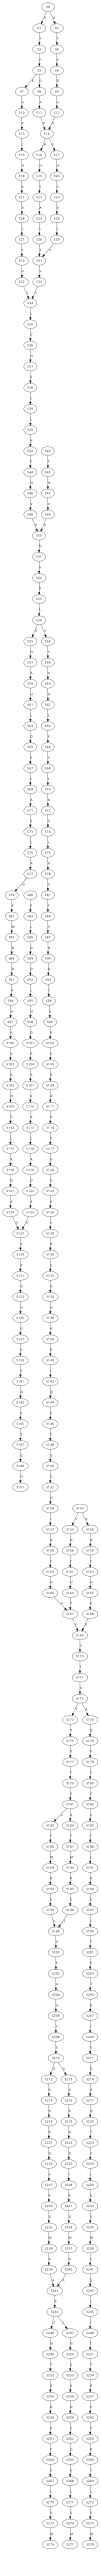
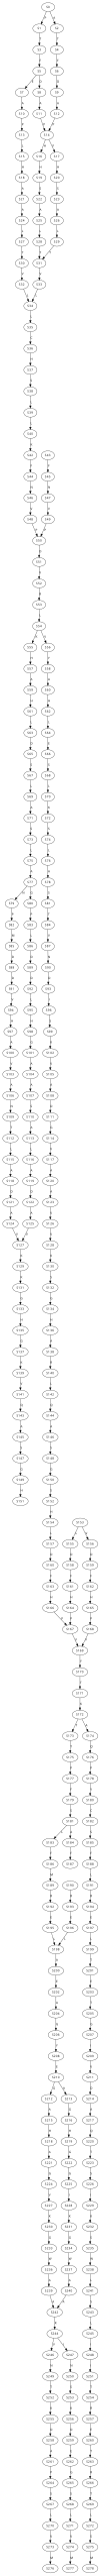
  strict digraph {
    fontname="Open Sans"
    node [fontname="Open Sans"]
    edge [fontname="Open Sans"]
    S0
    S1
    S2
    S3
    S4
    S5
    S6
    S7
    S8
    S9
    S10
    S11
    S12
    S13
    S14
    S15
    S16
    S17
    S18
    S19
    S20
    S21
    S22
    S23
    S24
    S25
    S26
    S27
    S28
    S29
    S30
    S31
    S32
    S33
    S34
    S35
    S36
    S37
    S38
    S39
    S40
    S42
    S44
    S43
    S45
    S46
    S47
    S48
    S49
    S50
    S51
    S52
    S53
    S54
    S55
    S56
    S57
    S58
    S59
    S60
    S61
    S62
    S63
    S64
    S65
    S66
    S67
    S68
    S69
    S70
    S71
    S72
    S73
    S74
    S75
    S76
    S77
    S78
    S79
    S80
    S81
    S82
    S83
    S84
    S85
    S86
    S87
    S88
    S89
    S90
    S91
    S92
    S93
    S94
    S95
    S96
    S97
    S98
    S99
    S100
    S101
    S102
    S103
    S104
    S105
    S106
    S107
    S108
    S109
    S110
    S111
    S112
    S113
    S114
    S115
    S116
    S117
    S118
    S119
    S120
    S121
    S122
    S123
    S124
    S125
    S126
    S127
    S128
    S129
    S130
    S131
    S132
    S133
    S134
    S135
    S136
    S137
    S138
    S139
    S140
    S141
    S142
    S143
    S144
    S145
    S146
    S147
    S148
    S149
    S150
    S151
    S152
    S154
    S153
    S155
    S156
    S157
    S158
    S159
    S160
    S161
    S162
    S163
    S164
    S165
    S166
    S167
    S168
    S169
    S170
    S171
    S172
    S173
    S174
    S175
    S176
    S177
    S178
    S179
    S180
    S181
    S182
    S183
    S184
    S185
    S186
    S187
    S188
    S189
    S190
    S191
    S192
    S193
    S194
    S195
    S196
    S197
    S198
    S199
    S200
    S201
    S202
    S203
    S204
    S205
    S206
    S207
    S208
    S209
    S210
    S211
    S212
    S213
    S214
    S215
    S216
    S217
    S218
    S219
    S220
    S221
    S222
    S223
    S224
    S225
    S226
    S227
    S228
    S229
    S230
    S231
    S232
    S233
    S234
    S235
    S236
    S237
    S238
    S239
    S240
    S241
    S242
    S243
    S244
    S245
    S246
    S247
    S248
    S249
    S250
    S251
    S252
    S253
    S254
    S255
    S256
    S257
    S258
    S259
    S260
    S261
    S262
    S263
    S264
    S265
    S266
    S267
    S268
    S269
    S270
    S271
    S272
    S273
    S274
    S275
    S276
    S277
    S278
    S0 -> S1 [label=P]
    S0 -> S2 [label=A]
    S1 -> S3 [label=T]
    S2 -> S4 [label=T]
    S3 -> S5 [label=F]
    S4 -> S6 [label=F]
    S5 -> S7 [label=E]
    S5 -> S8 [label=D]
    S6 -> S9 [label=D]
    S7 -> S10 [label=A]
    S8 -> S11 [label=A]
    S9 -> S12 [label=A]
    S10 -> S13 [label=P]
    S11 -> S14 [label=P]
    S12 -> S14 [label=P]
    S13 -> S15 [label=L]
    S14 -> S16 [label=H]
    S14 -> S17 [label=F]
    S15 -> S18 [label=H]
    S16 -> S19 [label=H]
    S17 -> S20 [label=H]
    S18 -> S21 [label=A]
    S19 -> S22 [label=S]
    S20 -> S23 [label=S]
    S21 -> S24 [label=A]
    S22 -> S25 [label=A]
    S23 -> S26 [label=A]
    S24 -> S27 [label=L]
    S25 -> S28 [label=L]
    S26 -> S29 [label=L]
    S27 -> S30 [label=T]
    S28 -> S31 [label=T]
    S29 -> S31 [label=T]
    S30 -> S32 [label=V]
    S31 -> S33 [label=V]
    S32 -> S34 [label=L]
    S33 -> S34 [label=L]
    S34 -> S35 [label=L]
    S35 -> S36 [label=C]
    S36 -> S37 [label=H]
    S37 -> S38 [label=S]
    S38 -> S39 [label=L]
    S39 -> S40 [label=L]
    S40 -> S42 [label=K]
    S42 -> S44 [label=F]
    S44 -> S46 [label=N]
    S43 -> S45 [label=F]
    S45 -> S47 [label=N]
    S46 -> S48 [label=V]
    S47 -> S49 [label=V]
    S48 -> S50 [label=P]
    S49 -> S50 [label=P]
    S50 -> S51 [label=D]
    S51 -> S52 [label=V]
    S52 -> S53 [label=R]
    S53 -> S54 [label=L]
    S54 -> S55 [label=K]
    S54 -> S56 [label=V]
    S55 -> S57 [label=H]
    S56 -> S58 [label=Y]
    S57 -> S59 [label=A]
    S58 -> S60 [label=A]
    S59 -> S61 [label=H]
    S60 -> S62 [label=H]
    S61 -> S63 [label=L]
    S62 -> S64 [label=L]
    S63 -> S65 [label=D]
    S64 -> S66 [label=E]
    S65 -> S67 [label=S]
    S66 -> S68 [label=S]
    S67 -> S69 [label=L]
    S68 -> S70 [label=L]
    S69 -> S71 [label=A]
    S70 -> S72 [label=K]
    S71 -> S73 [label=S]
    S72 -> S74 [label=S]
    S73 -> S75 [label=L]
    S74 -> S76 [label=L]
    S75 -> S77 [label=A]
    S76 -> S78 [label=A]
    S77 -> S79 [label=N]
+   S77 -> S80 [label=G]
    S78 -> S81 [label=S]
    S79 -> S82 [label=P]
    S80 -> S83 [label=P]
    S81 -> S84 [label=T]
    S82 -> S85 [label=M]
    S83 -> S86 [label=L]
    S84 -> S87 [label=V]
    S85 -> S88 [label=D]
    S86 -> S89 [label=D]
    S87 -> S90 [label=N]
    S88 -> S91 [label=D]
    S89 -> S92 [label=D]
    S90 -> S93 [label=D]
    S91 -> S94 [label=V]
    S92 -> S95 [label=L]
    S93 -> S96 [label=I]
    S94 -> S97 [label=H]
    S95 -> S98 [label=H]
    S96 -> S99 [label=S]
    S97 -> S100 [label=A]
    S98 -> S101 [label=G]
    S99 -> S102 [label=K]
    S100 -> S103 [label=V]
    S101 -> S104 [label=A]
    S102 -> S105 [label=V]
    S103 -> S106 [label=A]
    S104 -> S107 [label=A]
    S105 -> S108 [label=A]
    S106 -> S109 [label=N]
    S107 -> S110 [label=S]
    S108 -> S111 [label=D]
    S109 -> S112 [label=T]
    S110 -> S113 [label=A]
    S111 -> S114 [label=G]
    S112 -> S115 [label=L]
    S113 -> S116 [label=L]
    S114 -> S117 [label=V]
    S115 -> S118 [label=A]
    S116 -> S119 [label=A]
    S117 -> S120 [label=A]
    S118 -> S121 [label=D]
    S119 -> S122 [label=D]
    S120 -> S123 [label=A]
    S121 -> S124 [label=A]
    S122 -> S125 [label=A]
    S123 -> S126 [label=V]
    S124 -> S127 [label=V]
    S125 -> S127 [label=V]
    S126 -> S128 [label=V]
    S127 -> S129 [label=K]
    S128 -> S130 [label=K]
    S129 -> S131 [label=K]
    S130 -> S132 [label=S]
    S131 -> S133 [label=G]
    S132 -> S134 [label=G]
    S133 -> S135 [label=H]
    S134 -> S136 [label=H]
    S135 -> S137 [label=G]
    S136 -> S138 [label=A]
    S137 -> S139 [label=K]
    S138 -> S140 [label=R]
    S139 -> S141 [label=V]
    S140 -> S142 [label=L]
    S141 -> S143 [label=Q]
    S142 -> S144 [label=Q]
    S143 -> S145 [label=A]
    S144 -> S146 [label=A]
    S145 -> S147 [label=S]
    S146 -> S148 [label=S]
    S147 -> S149 [label=G]
    S148 -> S150 [label=G]
    S149 -> S151 [label=H]
    S150 -> S152 [label=S]
    S152 -> S154 [label=H]
    S154 -> S157 [label=L]
    S153 -> S155 [label=L]
    S153 -> S156 [label=V]
    S155 -> S158 [label=D]
    S156 -> S159 [label=D]
    S157 -> S160 [label=D]
    S158 -> S161 [label=F]
    S159 -> S162 [label=F]
    S160 -> S163 [label=F]
    S161 -> S164 [label=H]
    S162 -> S165 [label=H]
    S163 -> S166 [label=H]
    S164 -> S167 [label=P]
    S165 -> S168 [label=P]
    S166 -> S167 [label=P]
    S167 -> S169 [label=F]
    S168 -> S169 [label=F]
    S169 -> S170 [label=Y]
    S170 -> S171 [label=T]
    S171 -> S172 [label=K]
    S172 -> S173 [label=T]
    S172 -> S174 [label=A]
    S173 -> S175 [label=T]
    S174 -> S176 [label=Q]
    S175 -> S177 [label=P]
    S176 -> S178 [label=P]
    S177 -> S179 [label=F]
    S178 -> S180 [label=Y]
    S179 -> S181 [label=S]
    S180 -> S182 [label=C]
    S181 -> S183 [label=L]
    S181 -> S184 [label=A]
    S182 -> S185 [label=S]
    S183 -> S186 [label=F]
    S184 -> S187 [label=F]
    S185 -> S188 [label=F]
    S186 -> S189 [label=M]
-   S187 -> S190 [label=M]
    S188 -> S191 [label=L]
    S189 -> S192 [label=R]
    S190 -> S193 [label=R]
    S191 -> S194 [label=R]
    S192 -> S195 [label=E]
    S193 -> S196 [label=E]
    S194 -> S197 [label=E]
    S195 -> S198 [label=L]
    S196 -> S198 [label=L]
    S197 -> S199 [label=L]
    S198 -> S200 [label=A]
    S199 -> S201 [label=T]
    S200 -> S202 [label=E]
    S201 -> S203 [label=E]
    S202 -> S204 [label=A]
    S203 -> S205 [label=T]
    S204 -> S206 [label=G]
    S205 -> S207 [label=G]
    S206 -> S208 [label=Y]
    S207 -> S209 [label=I]
    S208 -> S210 [label=E]
    S209 -> S211 [label=V]
    S210 -> S212 [label=G]
    S210 -> S213 [label=A]
    S211 -> S214 [label=D]
    S212 -> S215 [label=A]
    S213 -> S216 [label=G]
    S214 -> S217 [label=A]
    S215 -> S218 [label=H]
    S216 -> S219 [label=H]
    S217 -> S220 [label=Q]
    S218 -> S221 [label=A]
    S219 -> S222 [label=G]
    S220 -> S223 [label=T]
    S221 -> S224 [label=G]
    S222 -> S225 [label=G]
    S223 -> S226 [label=S]
    S224 -> S227 [label=V]
    S225 -> S228 [label=I]
    S226 -> S229 [label=I]
    S227 -> S230 [label=K]
    S228 -> S231 [label=K]
    S229 -> S232 [label=K]
    S230 -> S233 [label=G]
    S231 -> S234 [label=G]
    S232 -> S235 [label=S]
    S233 -> S236 [label=W]
    S234 -> S237 [label=W]
    S235 -> S238 [label=W]
    S236 -> S239 [label=A]
    S237 -> S240 [label=A]
    S238 -> S241 [label=L]
    S239 -> S242 [label=A]
    S240 -> S242 [label=A]
    S241 -> S243 [label=S]
    S242 -> S244 [label=K]
    S243 -> S245 [label=L]
    S244 -> S246 [label=V]
    S244 -> S247 [label=I]
    S245 -> S248 [label=I]
    S246 -> S249 [label=N]
    S247 -> S250 [label=N]
    S248 -> S251 [label=I]
    S249 -> S252 [label=T]
    S250 -> S253 [label=S]
    S251 -> S254 [label=T]
    S252 -> S255 [label=K]
    S253 -> S256 [label=K]
    S254 -> S257 [label=R]
    S255 -> S258 [label=D]
    S256 -> S259 [label=D]
    S257 -> S260 [label=E]
    S258 -> S261 [label=A]
    S259 -> S262 [label=E]
    S260 -> S263 [label=T]
    S261 -> S264 [label=P]
    S262 -> S265 [label=G]
    S263 -> S266 [label=R]
    S264 -> S267 [label=S]
    S265 -> S268 [label=S]
    S266 -> S269 [label=T]
    S267 -> S270 [label=L]
    S268 -> S271 [label=L]
    S269 -> S272 [label=L]
    S270 -> S273 [label=V]
    S271 -> S274 [label=V]
    S272 -> S275 [label=S]
    S273 -> S276 [label=M]
    S274 -> S277 [label=M]
    S275 -> S278 [label=M]
  }
